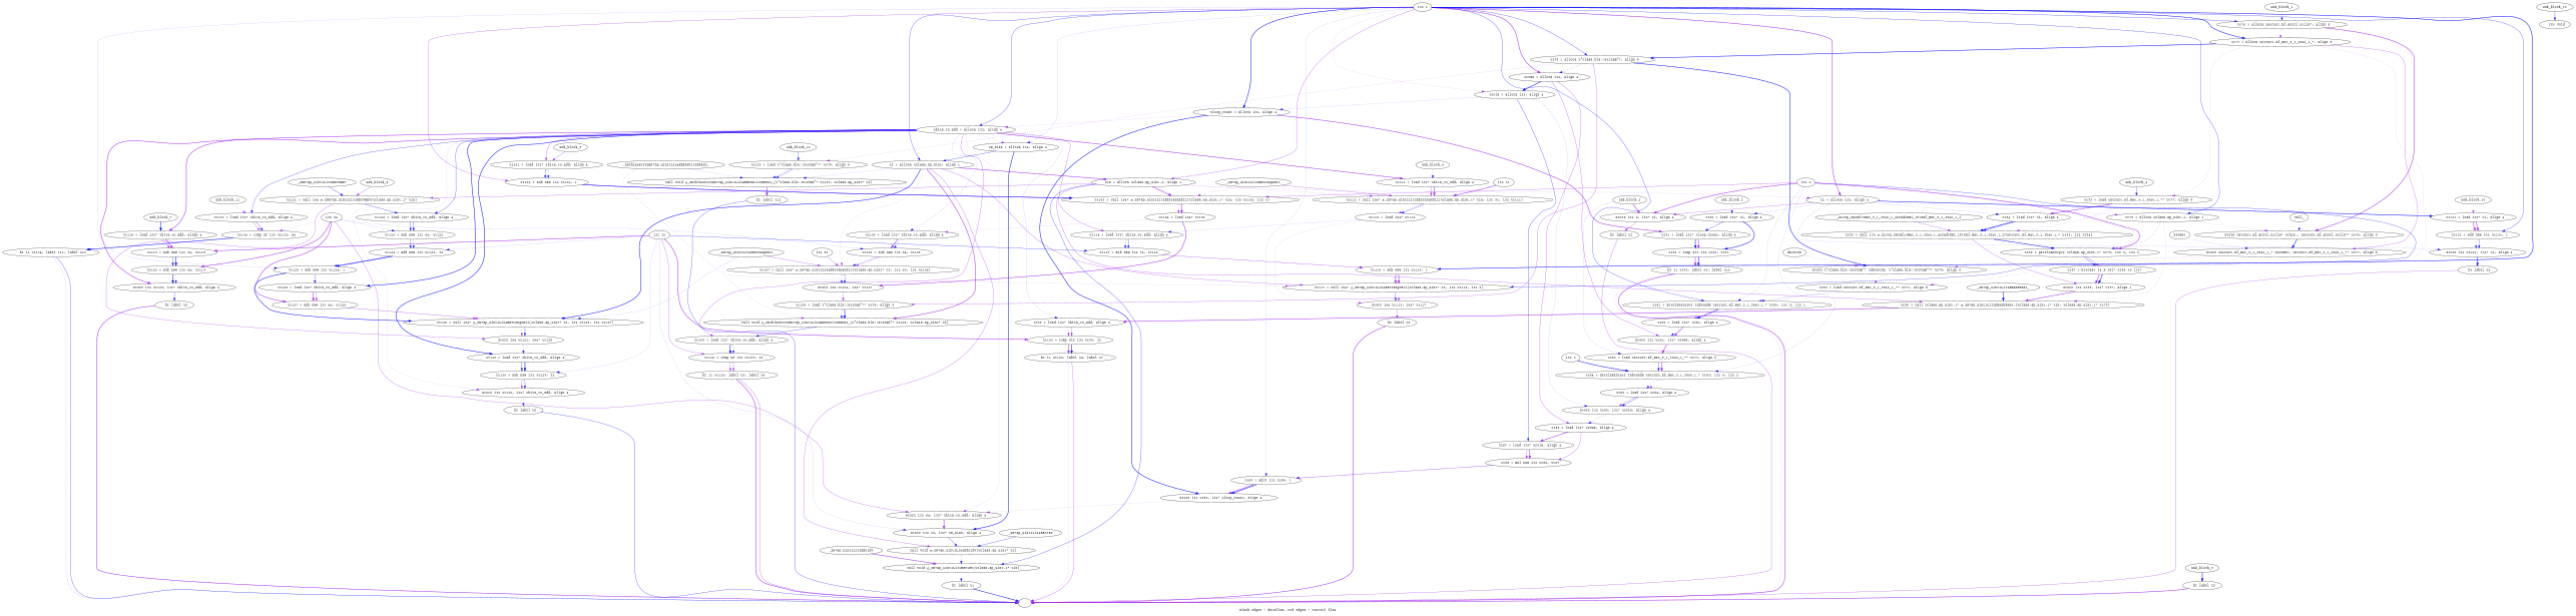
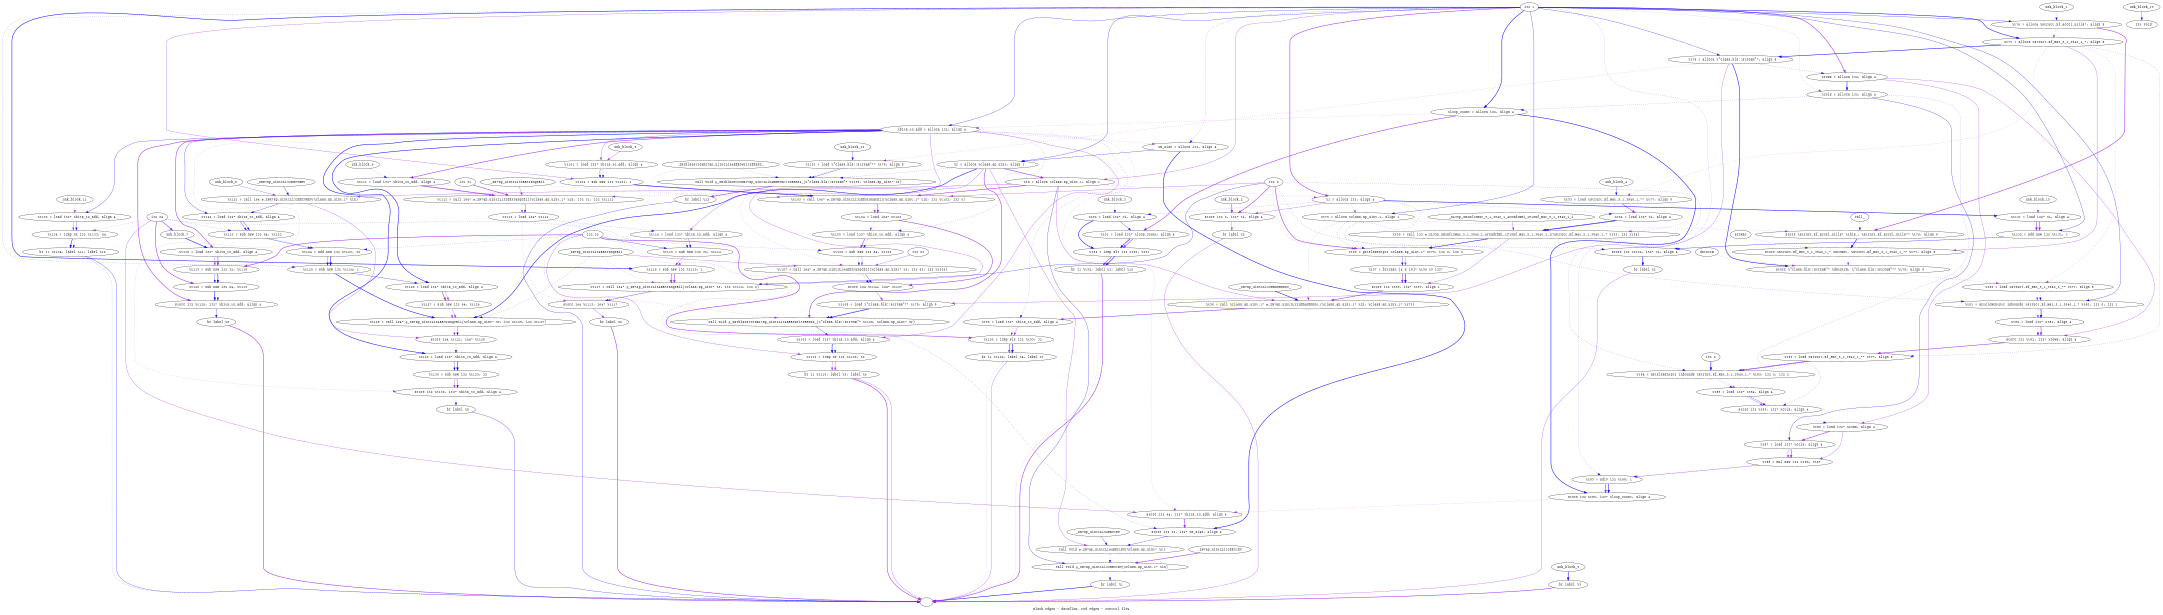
  digraph {
    compound=true
    fontname="Courier Prime"
    label="Black edges - dataflow, red edges - control flow"
    node [fontname="Courier Prime"]
    edge [color=purple fontname="Courier Prime" style=solid]
    n1 [label="  %t76 = alloca %struct.xf_accel_utils*, align 8"]
    n2 [label="  %t77 = alloca %struct.xf_Mat_5_1_3840_1_*, align 8"]
    n3 [label="  store %struct.xf_accel_utils* %this_, %struct.xf_accel_utils** %t76, align 8"]
    n4 [label="  %t78 = alloca %\"class.hls::stream\"*, align 8"]
    n5 [label="  store %struct.xf_Mat_5_1_3840_1_* %srcMat, %struct.xf_Mat_5_1_3840_1_** %t77, align 8"]
    n6 [label="  %t80 = load %struct.xf_Mat_5_1_3840_1_** %t77, align 8"]
    n7 [label="  %t83 = load %struct.xf_Mat_5_1_3840_1_** %t77, align 8"]
    n8 [label="  %t93 = load %struct.xf_Mat_5_1_3840_1_** %t77, align 8"]
    n9 [label="  %rows = alloca i32, align 4"]
    n10 [label="  store %\"class.hls::stream\"* %dstStrm, %\"class.hls::stream\"** %t78, align 8"]
    n11 [label="  %t108 = load %\"class.hls::stream\"** %t78, align 8"]
    n12 [label="  %t135 = load %\"class.hls::stream\"** %t78, align 8"]
    n13 [label="  %t81 = getelementptr inbounds %struct.xf_Mat_5_1_3840_1_* %t80, i32 0, i32 1"]
    n14 [label="  %t84 = getelementptr inbounds %struct.xf_Mat_5_1_3840_1_* %t83, i32 0, i32 2"]
    n15 [label="  %t94 = load i32* %i, align 4"]
    n16 [label="  %t95 = call i32 @_ZL35p_ZN2xf15Mat_5_1_3840_1_4readIEEi_1P18xf_Mat_5_1_3840_1_i(%struct.xf_Mat_5_1_3840_1_* %t93, i32 %t94)"]
    n17 [label="  %cols = alloca i32, align 4"]
    n18 [label="  store i32 %t82, i32* %rows, align 4"]
    n19 [label="  %t86 = load i32* %rows, align 4"]
    n20 [label="  call void @_ZN3hls6streamI7ap_uintILi64EEE5writeERKS2_(%\"class.hls::stream\"* %t108, %class.ap_uint* %r)"]
    n21 [label="  call void @_ZN3hls6streamI7ap_uintILi64EEE5writeERKS2_(%\"class.hls::stream\"* %t135, %class.ap_uint* %r)"]
    n22 [label="  %loop_count = alloca i32, align 4"]
    n23 [label="  store i32 %t85, i32* %cols, align 4"]
    n24 [label="  %t87 = load i32* %cols, align 4"]
    n25 [label="  %t88 = mul nsw i32 %t86, %t87"]
    n26 [label="  %bits_to_add = alloca i32, align 4"]
    n27 [label="  store i32 %t89, i32* %loop_count, align 4"]
    n28 [label="  %t91 = load i32* %loop_count, align 4"]
    n29 [label="  %N_size = alloca i32, align 4"]
    n30 [label="  store i32 64, i32* %bits_to_add, align 4"]
    n31 [label="  %t99 = load i32* %bits_to_add, align 4"]
    n32 [label="  %t101 = load i32* %bits_to_add, align 4"]
    n33 [label="  %t105 = load i32* %bits_to_add, align 4"]
    n34 [label="  %t109 = load i32* %bits_to_add, align 4"]
    n35 [label="  %t111 = load i32* %bits_to_add, align 4"]
    n36 [label="  %t114 = load i32* %bits_to_add, align 4"]
    n37 [label="  %t118 = load i32* %bits_to_add, align 4"]
    n38 [label="  store i32 %t120, i32* %bits_to_add, align 4"]
    n39 [label="  %t122 = load i32* %bits_to_add, align 4"]
    n40 [label="  %t126 = load i32* %bits_to_add, align 4"]
    n41 [label="  %t129 = load i32* %bits_to_add, align 4"]
    n42 [label="  store i32 %t130, i32* %bits_to_add, align 4"]
    n43 [label="  %t133 = load i32* %bits_to_add, align 4"]
    n44 [label="  %t92 = icmp slt i32 %t90, %t91"]
    n45 [label="  %r = alloca %class.ap_uint, align 1"]
    n46 [label="  store i32 32, i32* %N_size, align 4"]
    n47 [label="  %t100 = icmp sle i32 %t99, 32"]
    n48 [label="  %t102 = sub nsw i32 %t101, 1"]
    n49 [label="  %t106 = sub nsw i32 64, %t105"]
    n50 [label="  %t110 = icmp ne i32 %t109, 32"]
    n51 [label="  %t112 = call i64* @_ZN7ap_uintILi32EE5rangeEii(%class.ap_uint.1* %in, i32 31, i32 %t111)"]
    n52 [label="  %t115 = sub nsw i32 32, %t114"]
    n53 [label="  %t119 = sub nsw i32 32, %t118"]
    n54 [label="  br label %8"]
    n55 [label="  %t123 = sub nsw i32 64, %t122"]
    n56 [label="  %t127 = sub nsw i32 64, %t126"]
    n57 [label="  %t130 = sub nsw i32 %t129, 32"]
    n58 [label="  br label %8"]
    n59 [label="  %t134 = icmp ne i32 %t133, 64"]
-   n60 [label="%in = alloca %class.ap_uint.3, align 1"]
+   n60 [label="  %in = alloca %class.ap_uint.1, align 1"]
    n61 [label="  call void @_ZN7ap_uintILi64EEC1Ev(%class.ap_uint* %r)"]
    n62 [label="  %t107 = call i64* @_ZN7ap_uintILi64EE5rangeEii(%class.ap_uint* %r, i32 63, i32 %t106)"]
    n63 [label="  %t117 = call i64* @_ZN7ap_uintILi64EE5rangeEii(%class.ap_uint* %r, i32 %t116, i32 0)"]
    n64 [label="  %t128 = call i64* @_ZN7ap_uintILi64EE5rangeEii(%class.ap_uint* %r, i32 %t125, i32 %t127)"]
    n65 [label="  %i = alloca i32, align 4"]
    n66 [label="  call void @_ZN7ap_uintILi32EEC1Ev(%class.ap_uint.1* %in)"]
    n67 [label="  %t98 = call %class.ap_uint.1* @_ZN7ap_uintILi32EEaSERKS0_(%class.ap_uint.1* %in, %class.ap_uint.1* %t79)"]
    n68 [label="  %t103 = call i64* @_ZN7ap_uintILi32EE5rangeEii(%class.ap_uint.1* %in, i32 %t102, i32 0)"]
    n69 [label="  %t121 = call i64 @_ZNK7ap_uintILi32EEcvmEv(%class.ap_uint.1* %in)"]
    n70 [label="  store i64 %t104, i64* %t107"]
    n71 [label="  store i64 %t113, i64* %t117"]
    n72 [label="  store i64 %t121, i64* %t128"]
    n73 [label="  br label %12"]
    n74 [label="  %t79 = alloca %class.ap_uint.1, align 1"]
    n75 [label="  store i32 0, i32* %i, align 4"]
    n76 [label="  %t90 = load i32* %i, align 4"]
    n77 [label="  %t131 = load i32* %i, align 4"]
    n78 [label="  store i32 %t132, i32* %i, align 4"]
    n79 [label="  br label %1"]
    n80 [label="  %t104 = load i64* %t103"]
    n81 [label="  %t113 = load i64* %t112"]
    n82 [label="  %t96 = getelementptr %class.ap_uint.1* %t79, i32 0, i32 0"]
    n83 [label="  br label %2"]
    n84 [label="  %t132 = add nsw i32 %t131, 1"]
    n85 [label="  br label %2"]
    n86 [label="  %t97 = bitcast [4 x i8]* %t96 to i32*"]
    n87 [label="  %t82 = load i32* %t81, align 4"]
    n88 [label="  %t85 = load i32* %t84, align 4"]
    n89 [label="  %t89 = sdiv i32 %t88, 1"]
    ""
    unk_block_1
    "i32 1"
    n93 [label="  %t116 = sub nsw i32 %t115, 1"]
    n94 [label="  %t125 = sub nsw i32 %t124, 1"]
    n95 [label=call_]
    srcMat
    dstStrm
    "i32 0"
    "i32 2"
    "i32 64"
    n101 [label="  %t120 = sub nsw i32 64, %t119"]
    n102 [label="  %t124 = add nsw i32 %t123, 32"]
    n103 [label="  br i1 %t134, label %11, label %12"]
    "i32 32"
    n105 [label="  br i1 %t100, label %4, label %7"]
    n106 [label="  br i1 %t110, label %5, label %6"]
    _ZN7ap_uintILi64EEC1Ev
    _ZN7ap_uintILi32EEC1Ev
    unk_block_2
    n110 [label="  br i1 %t92, label %3, label %10"]
    unk_block_3
    n112 [label="  store i32 %t95, i32* %t97, align 1"]
    unk_block_4
    _ZL35p_ZN2xf15Mat_5_1_3840_1_4readIEEi_1P18xf_Mat_5_1_3840_1_i
    _ZN7ap_uintILi32EEaSERKS0_
    unk_block_5
    _ZN7ap_uintILi32EE5rangeEii
    "i32 63"
    _ZN7ap_uintILi64EE5rangeEii
    _ZN3hls6streamI7ap_uintILi64EEE5writeERKS2_
    n121 [label="  br label %6"]
    unk_block_6
    "i32 31"
    unk_block_7
    unk_block_8
    _ZNK7ap_uintILi32EEcvmEv
    n127 [label="  br label %9"]
    unk_block_9
    unk_block_10
    unk_block_11
    unk_block_12
    n132 [label="  ret void"]
    unk_block_13
    n1 -> n2 [style=dotted weight=2]
    n1 -> n3 [style=bold]
    n2 -> n4 [color=blue style=bold weight=2]
    n2 -> n5
    n2 -> n6 [style=dotted]
-   unk_block_2 -> n7 [color=blue style=dotted]
+   n2 -> n7 [color=blue style=dotted]
    n2 -> n8 [style=dotted]
    n3 -> n5 [color=blue style=bold weight=2]
    n4 -> n9 [color=blue style=dotted weight=2]
    n4 -> n10 [color=blue style=bold]
    n4 -> n11
    n4 -> n12 [style=dotted]
    n5 -> n10 [style=dotted weight=2]
    n6 -> n13 [style=dotted weight=2]
    n6 -> n13 [color=blue style=dotted]
    n7 -> n14 [color=blue weight=2]
    n7 -> n14 [style=bold]
    n8 -> n15 [style=bold weight=2]
    n8 -> n16 [style=dotted]
    n9 -> n17 [color=blue style=bold weight=2]
    n9 -> n18
    n9 -> n19
    n10 -> n6 [style=dotted weight=2]
    n11 -> n20 [color=blue style=dotted weight=2]
    n11 -> n20 [color=blue style=bold]
    n12 -> n21 [color=blue style=dotted weight=2]
    n12 -> n21 [color=blue]
    n13 -> n87 [style=dotted weight=2]
    n13 -> n87 [color=blue style=bold]
    n14 -> n88 [color=blue style=dotted weight=2]
    n14 -> n88 [style=dotted]
    n15 -> n16 [color=blue style=bold weight=2]
    n15 -> n16 [color=blue]
    n16 -> n82 [color=blue style=bold weight=2]
    n16 -> n112
    n17 -> n22 [color=blue style=dotted weight=2]
    n17 -> n23 [color=blue style=dotted]
    n17 -> n24 [color=blue]
    n18 -> n7 [style=bold weight=2]
    n19 -> n24 [style=bold weight=2]
    n19 -> n25
    n20 -> n34 [color=blue weight=2]
    n21 -> n73 [style=bold weight=2]
    n22 -> n26 [style=dotted weight=2]
    n22 -> n27 [color=blue style=bold]
    n22 -> n28 [style=bold]
    n23 -> n19 [color=blue style=dotted weight=2]
    n24 -> n25 [weight=2]
    n24 -> n25 [style=bold]
    n25 -> n89 [color=blue style=dotted weight=2]
    n25 -> n89
    n26 -> n29 [style=dotted weight=2]
    n26 -> n30 [style=dotted]
    n26 -> n31 [color=blue style=dotted]
    n26 -> n32
    n26 -> n33 [color=blue style=dotted]
    n26 -> n34
    n26 -> n35 [style=bold]
    n26 -> n36
    n26 -> n37 [style=bold]
    n26 -> n38 [style=bold]
    n26 -> n39 [color=blue]
    n26 -> n40 [color=blue style=bold]
    n26 -> n41 [color=blue style=bold]
    n26 -> n42 [style=dotted]
    n26 -> n43 [color=blue]
    n27 -> n30 [style=dotted weight=2]
    n28 -> n44 [color=blue style=bold weight=2]
    n28 -> n44 [style=bold]
    n29 -> n45 [color=blue weight=2]
    n29 -> n46 [color=blue style=bold]
    n30 -> n46 [style=bold weight=2]
    n31 -> n47 [style=dotted weight=2]
    n31 -> n47
    n32 -> n48 [color=blue weight=2]
    n32 -> n48 [color=blue style=dotted]
    n33 -> n49 [style=bold weight=2]
    n33 -> n49 [color=blue style=dotted]
    n34 -> n50 [color=blue style=bold weight=2]
    n34 -> n50 [color=blue style=dotted]
    n35 -> n51 [weight=2]
    n35 -> n51 [style=bold]
    n36 -> n52 [color=blue style=dotted weight=2]
    n36 -> n52 [color=blue]
    n37 -> n53 [weight=2]
    n37 -> n53 [style=bold]
    n38 -> n54 [color=blue weight=2]
    n39 -> n55 [color=blue weight=2]
    n39 -> n55 [color=blue]
    n40 -> n56 [style=bold weight=2]
    n40 -> n56
    n41 -> n57 [color=blue weight=2]
    n41 -> n57 [color=blue style=bold]
    n42 -> n58 [color=blue style=dotted weight=2]
    n43 -> n59 [weight=2]
    n43 -> n59 [color=blue]
    n44 -> n110 [style=bold weight=2]
    n44 -> n110 [color=blue style=bold]
    n45 -> n20 [style=bold]
    n45 -> n21 [color=blue style=dotted]
    n45 -> n60 [style=bold weight=2]
    n45 -> n61
    n45 -> n62 [style=dotted]
    n45 -> n63
    n45 -> n64 [color=blue style=bold]
    n46 -> n61 [color=blue weight=2]
    n47 -> n105 [style=bold weight=2]
    n47 -> n105 [color=blue style=bold]
    n48 -> n68 [weight=2]
    n48 -> n68 [color=blue style=bold]
    n49 -> n62 [color=blue style=dotted weight=2]
    n49 -> n62
    n50 -> n106 [weight=2]
    n50 -> n106
    n51 -> n81 [style=dotted weight=2]
    n51 -> n81 [color=blue]
    n52 -> n93 [weight=2]
    n52 -> n93 [style=dotted]
    n53 -> n101 [color=blue weight=2]
    n53 -> n101 [color=blue style=bold]
    n54 -> "" [style=bold]
    n55 -> n102 [color=blue weight=2]
    n55 -> n102 [color=blue style=dotted]
    n56 -> n64 [style=dotted weight=2]
    n56 -> n64
    n57 -> n42 [weight=2]
    n57 -> n42 [color=blue]
    n58 -> "" [color=blue]
    n59 -> n103 [color=blue style=bold weight=2]
    n59 -> n103 [color=blue style=dotted]
    n60 -> n51 [style=dotted]
    n60 -> n65 [style=dotted weight=2]
    n60 -> n66 [color=blue]
    n60 -> n67
    n60 -> n68 [style=bold]
    n60 -> n69
    n61 -> n66 [color=blue style=dotted weight=2]
    n62 -> n70 [color=blue style=dotted weight=2]
    n62 -> n70 [color=blue]
    n63 -> n71 [color=blue weight=2]
    n63 -> n71 [style=dotted]
    n64 -> n72 [style=dotted weight=2]
    n64 -> n72 [color=blue]
    n65 -> n15 [color=blue style=dotted]
    n65 -> n74 [style=dotted weight=2]
    n65 -> n75
    n65 -> n76 [color=blue style=dotted]
    n65 -> n77 [color=blue style=bold]
    n65 -> n78 [color=blue style=dotted]
    n66 -> n79 [color=blue style=dotted weight=2]
    n67 -> n31 [style=bold weight=2]
    n68 -> n80 [style=dotted weight=2]
    n68 -> n80 [style=bold]
    n69 -> n39 [color=blue weight=2]
    n69 -> n72
    n70 -> n11 [weight=2]
    n71 -> n121 [weight=2]
    n72 -> n41 [color=blue style=dotted weight=2]
    n73 -> "" [color=blue]
    n74 -> n3 [style=dotted weight=2]
    n74 -> n67 [style=dotted]
    n74 -> n82 [color=blue style=dotted]
    n75 -> n83 [weight=2]
    n76 -> n28 [color=blue weight=2]
    n76 -> n44 [color=blue style=bold]
    n77 -> n84 [style=bold weight=2]
    n77 -> n84 [style=bold]
    n78 -> n85 [color=blue style=bold weight=2]
    n79 -> "" [color=blue style=bold]
    n80 -> n33 [style=dotted weight=2]
    n80 -> n70 [style=bold]
    n81 -> n36 [color=blue style=dotted weight=2]
    n81 -> n71 [style=dotted]
    n82 -> n86 [color=blue weight=2]
    n82 -> n86
    n83 -> ""
    n84 -> n78 [color=blue style=dotted weight=2]
    n84 -> n78 [color=blue]
    n85 -> ""
    n86 -> n112 [style=bold weight=2]
    n86 -> n112 [color=blue style=bold]
    n87 -> n18 [color=blue style=dotted weight=2]
    n87 -> n18 [style=bold]
    n88 -> n23 [weight=2]
    n88 -> n23 [color=blue]
    n89 -> n27 [style=bold weight=2]
    n89 -> n27 [color=blue style=bold]
    unk_block_1 -> n1 [color=blue style=dotted]
    "i32 1" -> n1 [color=blue]
    "i32 1" -> n2 [color=blue style=bold]
    "i32 1" -> n4 [color=blue]
    "i32 1" -> n9 [style=bold]
    "i32 1" -> n13 [color=blue]
    "i32 1" -> n17 [style=dotted]
    "i32 1" -> n22 [color=blue style=bold]
    "i32 1" -> n26 [color=blue]
    "i32 1" -> n29 [color=blue style=dotted]
    "i32 1" -> n45 [color=blue]
    "i32 1" -> n48
    "i32 1" -> n60
    "i32 1" -> n65 [style=bold]
    "i32 1" -> n74 [color=blue]
    "i32 1" -> n84 [color=blue]
    "i32 1" -> n89 [color=blue style=dotted]
    "i32 1" -> n93 [color=blue style=bold]
    "i32 1" -> n94 [color=blue style=dotted]
    n93 -> n63 [style=bold weight=2]
    n93 -> n63 [style=bold]
    n94 -> n40 [color=blue weight=2]
    n94 -> n64 [color=blue style=bold]
    n95 -> n3 [color=blue style=dotted]
    srcMat -> n5 [color=blue style=dotted]
    dstStrm -> n10 [style=dotted]
    "i32 0" -> n13 [color=blue style=dotted]
    "i32 0" -> n14 [color=blue style=dotted]
    "i32 0" -> n63 [color=blue]
    "i32 0" -> n68
    "i32 0" -> n75 [style=bold]
    "i32 0" -> n82 [style=dotted]
    "i32 0" -> n82 [style=bold]
    "i32 2" -> n14 [color=blue style=bold]
    "i32 64" -> n30
    "i32 64" -> n49 [color=blue style=dotted]
    "i32 64" -> n55 [color=blue style=dotted]
-   "i32 64" -> n56 [style=bold]
+   "i32 64" -> unk_block_7 [style=bold]
    "i32 64" -> n59 [style=dotted]
    "i32 64" -> n101 [style=bold]
    n101 -> n38 [color=blue style=bold weight=2]
    n101 -> n38 [color=blue style=dotted]
    n102 -> n94 [color=blue weight=2]
    n102 -> n94 [color=blue style=bold]
    n103 -> "" [color=blue style=dotted]
    n103 -> "" [color=blue]
    "i32 32" -> n46 [color=blue style=dotted]
    "i32 32" -> n47 [style=bold]
    "i32 32" -> n50
    "i32 32" -> n52 [color=blue]
    "i32 32" -> n53 [style=bold]
-   "i32 32" -> n57 [color=blue style=dotted]
    "i32 32" -> n102 [color=blue style=dotted]
    n105 -> "" [style=dotted]
    n105 -> ""
    n106 -> "" [style=bold]
    n106 -> ""
    _ZN7ap_uintILi64EEC1Ev -> n61 [color=blue]
    _ZN7ap_uintILi32EEC1Ev -> n66 [style=bold]
    unk_block_2 -> n75 [style=bold]
    n110 -> "" [style=dotted]
    n110 -> "" [style=bold]
    unk_block_3 -> n76 [color=blue style=dotted]
    n112 -> n67 [style=bold weight=2]
    unk_block_4 -> n8 [color=blue]
    _ZL35p_ZN2xf15Mat_5_1_3840_1_4readIEEi_1P18xf_Mat_5_1_3840_1_i -> n16
    _ZN7ap_uintILi32EEaSERKS0_ -> n67 [color=blue style=bold]
    unk_block_5 -> n32
    _ZN7ap_uintILi32EE5rangeEii -> n51
    _ZN7ap_uintILi32EE5rangeEii -> n68 [style=dotted]
    "i32 63" -> n62
    _ZN7ap_uintILi64EE5rangeEii -> n62
    _ZN7ap_uintILi64EE5rangeEii -> n63 [style=dotted]
    _ZN7ap_uintILi64EE5rangeEii -> n64 [color=blue style=dotted]
    _ZN3hls6streamI7ap_uintILi64EEE5writeERKS2_ -> n20 [style=dotted]
    _ZN3hls6streamI7ap_uintILi64EEE5writeERKS2_ -> n21 [color=blue style=dotted]
    n121 -> "" [style=bold]
    unk_block_6 -> n35 [color=blue style=dotted]
    "i32 31" -> n51 [style=bold]
    unk_block_7 -> n37 [color=blue style=bold]
    unk_block_8 -> n69
    _ZNK7ap_uintILi32EEcvmEv -> n69 [color=blue]
    n127 -> "" [style=bold]
    unk_block_9 -> n127 [color=blue style=bold]
    unk_block_10 -> n77 [style=dotted]
    unk_block_11 -> n43 [style=dotted]
    unk_block_12 -> n12 [color=blue]
    unk_block_13 -> n132 [color=blue]
  }
